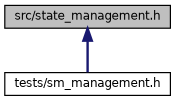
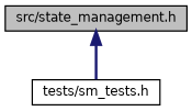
  digraph {
    node [color=black fontname=Helvetica fontsize=10 shape=record style=filled]
    n1 [fillcolor=grey75 fontcolor=black height=0.2 label="src/state_management.h" width=0.4]
-   n2 [fillcolor=white height=0.2 label="tests/sm_management.h" width=0.4]
+   n2 [fillcolor=white height=0.2 label="tests/sm_tests.h" width=0.4]
    n1 -> n2 [color=midnightblue dir=back fontname=Helvetica fontsize=10 labelfontname=Helvetica labelfontsize=10 style=bold]
  }
